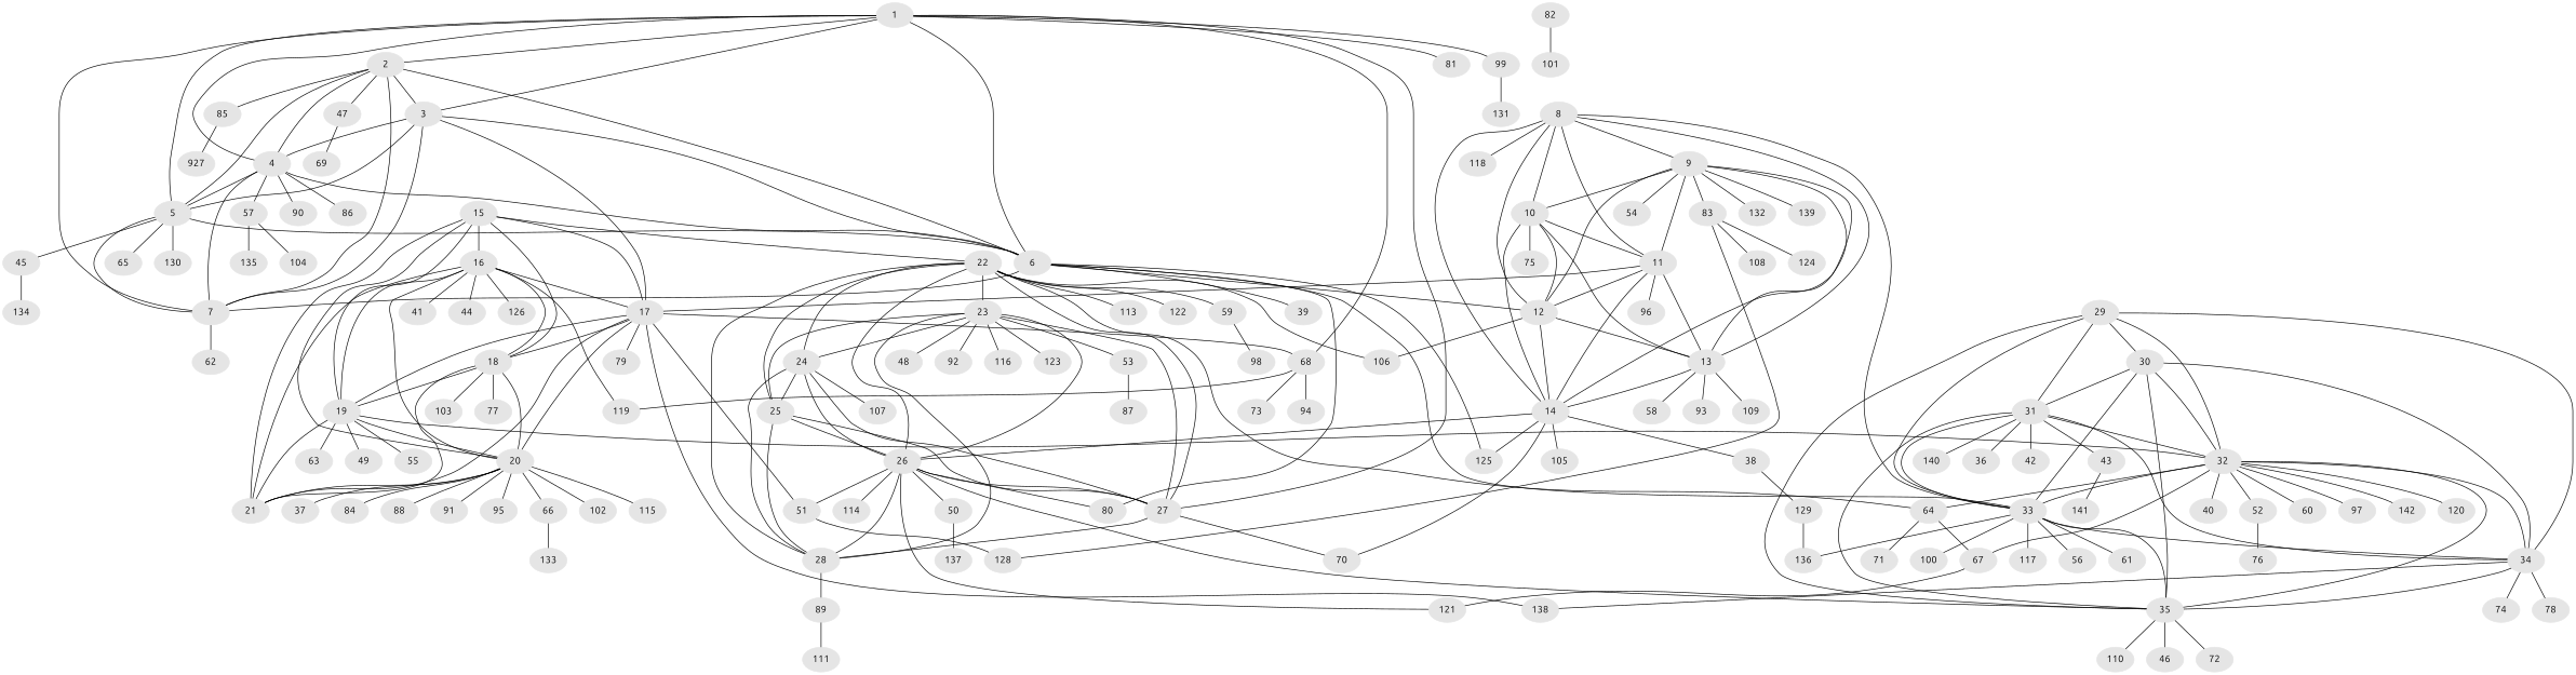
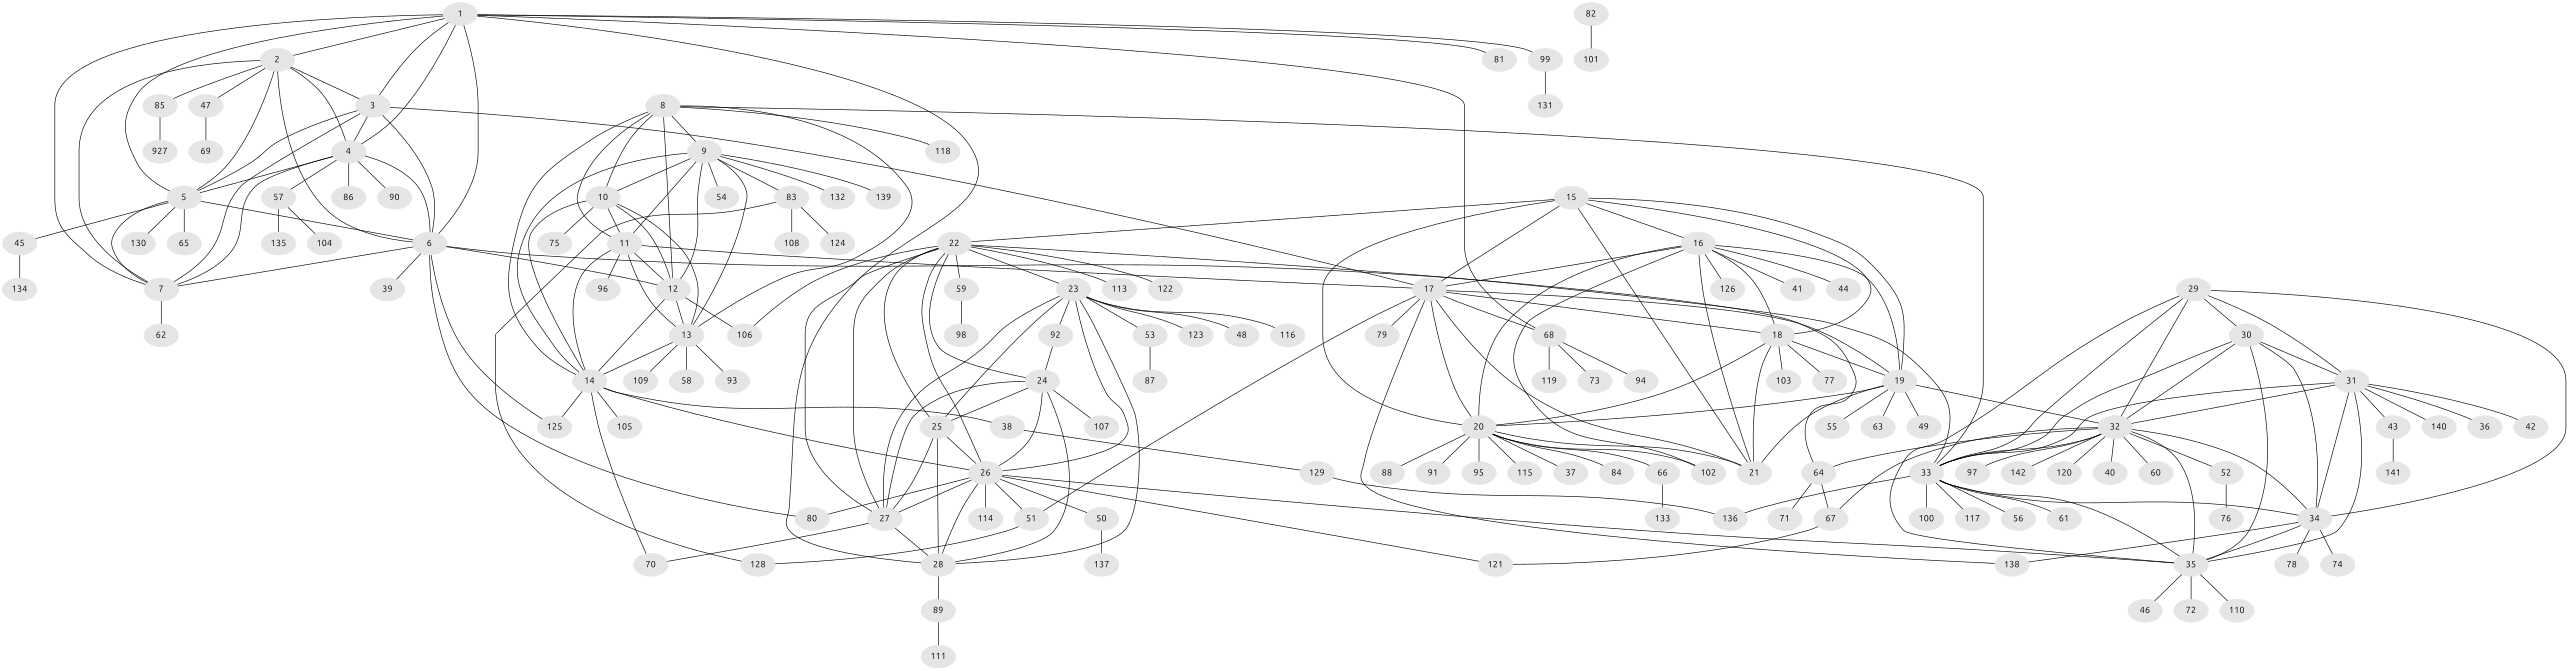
  graph {
    fontname=Ubuntu
    node [color=gray90 fontname=Ubuntu style=filled]
    edge [fontname=Ubuntu]
    1
    2
    3
    4
    5
    6
    7
    27
    68
    81
    99
    47
    85
    17
    57
    86
    90
    45
    65
    130
    12
    33
    39
    80
    125
    62
    70
    28
    119
    73
    94
    131
    69
    n34 [label=927]
    18
    19
    20
    21
    51
    79
    138
    104
    135
    134
    13
    14
    106
    35
    34
    56
    61
    100
    117
    136
    8
    9
    10
    11
    118
    54
    83
    132
    139
    75
    96
    58
    93
    109
    26
    38
    105
    128
    108
    124
    50
    114
    121
    129
    15
    16
    22
    41
    44
    126
    77
    103
    32
    49
    55
    63
    37
    66
    84
    88
    91
    95
    102
    115
    23
    24
    25
    59
    64
    113
    122
    40
    52
    60
    67
    97
    n111 [label=142]
    120
    133
    48
    53
    92
    116
    123
    107
    89
    98
    71
    87
    46
    72
    110
    137
    111
    29
    30
    31
    36
    42
    43
    140
    74
    78
    141
    76
    82
    101
    1 -- 2
    1 -- 3
    1 -- 4
    1 -- 5
    1 -- 6
    1 -- 7
    1 -- 27
    1 -- 68
    1 -- 81
    1 -- 99
    2 -- 3
    2 -- 4
    2 -- 5
    2 -- 6
    2 -- 7
    2 -- 47
    2 -- 85
    3 -- 4
    3 -- 5
    3 -- 6
    3 -- 7
    3 -- 17
    4 -- 5
    4 -- 6
    4 -- 7
    4 -- 57
    4 -- 86
    4 -- 90
    5 -- 6
    5 -- 7
    5 -- 45
    5 -- 65
    5 -- 130
    6 -- 7
    6 -- 12
    6 -- 33
    6 -- 39
    6 -- 80
    6 -- 125
    7 -- 62
    27 -- 70
    27 -- 28
    68 -- 119
    68 -- 73
    68 -- 94
    99 -- 131
    47 -- 69
    85 -- n34
    17 -- 68
    17 -- 18
    17 -- 19
    17 -- 20
    17 -- 21
    17 -- 51
    17 -- 79
    17 -- 138
    57 -- 104
    57 -- 135
    45 -- 134
    12 -- 13
    12 -- 14
    12 -- 106
    33 -- 35
    33 -- 34
    33 -- 56
    33 -- 61
    33 -- 100
    33 -- 117
    33 -- 136
    28 -- 89
    18 -- 19
    18 -- 20
    18 -- 21
    18 -- 77
    18 -- 103
    19 -- 20
    19 -- 21
    19 -- 32
    19 -- 49
    19 -- 55
    19 -- 63
    20 -- 21
    20 -- 37
    20 -- 66
    20 -- 84
    20 -- 88
    20 -- 91
    20 -- 95
    20 -- 102
    20 -- 115
    51 -- 128
    13 -- 14
    13 -- 58
    13 -- 93
    13 -- 109
    14 -- 125
    14 -- 70
    14 -- 26
    14 -- 38
    14 -- 105
    35 -- 46
    35 -- 72
    35 -- 110
    34 -- 138
    34 -- 35
    34 -- 74
    34 -- 78
    8 -- 12
    8 -- 33
    8 -- 13
    8 -- 14
    8 -- 9
    8 -- 10
    8 -- 11
    8 -- 118
    9 -- 12
    9 -- 13
    9 -- 14
    9 -- 10
    9 -- 11
    9 -- 54
    9 -- 83
    9 -- 132
    9 -- 139
    10 -- 12
    10 -- 13
    10 -- 14
    10 -- 11
    10 -- 75
    11 -- 17
    11 -- 12
    11 -- 13
    11 -- 14
    11 -- 96
    83 -- 128
    83 -- 108
    83 -- 124
    26 -- 27
    26 -- 80
    26 -- 28
    26 -- 51
    26 -- 35
    26 -- 50
    26 -- 114
    26 -- 121
    38 -- 129
    50 -- 137
    129 -- 136
    15 -- 17
    15 -- 18
    15 -- 19
    15 -- 20
    15 -- 21
    15 -- 16
    15 -- 22
    16 -- 17
-   16 -- 119
+   16 -- 102
    16 -- 18
    16 -- 19
    16 -- 20
    16 -- 21
    16 -- 41
    16 -- 44
    16 -- 126
    22 -- 27
    22 -- 28
    22 -- 106
    22 -- 26
    22 -- 23
    22 -- 24
    22 -- 25
    22 -- 59
    22 -- 64
    22 -- 113
    22 -- 122
    32 -- 33
    32 -- 35
    32 -- 34
    32 -- 64
    32 -- 40
    32 -- 52
    32 -- 60
    32 -- 67
    32 -- 97
    32 -- n111
    32 -- 120
    66 -- 133
    23 -- 27
    23 -- 28
    23 -- 26
-   23 -- 24
+   92 -- 24
    23 -- 25
    23 -- 48
    23 -- 53
    23 -- 92
    23 -- 116
    23 -- 123
    24 -- 27
    24 -- 28
    24 -- 26
    24 -- 25
    24 -- 107
    25 -- 27
    25 -- 28
    25 -- 26
    59 -- 98
    64 -- 67
    64 -- 71
    52 -- 76
    67 -- 121
    53 -- 87
    89 -- 111
    29 -- 33
    29 -- 35
    29 -- 34
    29 -- 32
    29 -- 30
    29 -- 31
    30 -- 33
    30 -- 35
    30 -- 34
    30 -- 32
    30 -- 31
    31 -- 33
    31 -- 35
    31 -- 34
    31 -- 32
    31 -- 36
    31 -- 42
    31 -- 43
    31 -- 140
    43 -- 141
    82 -- 101
  }
